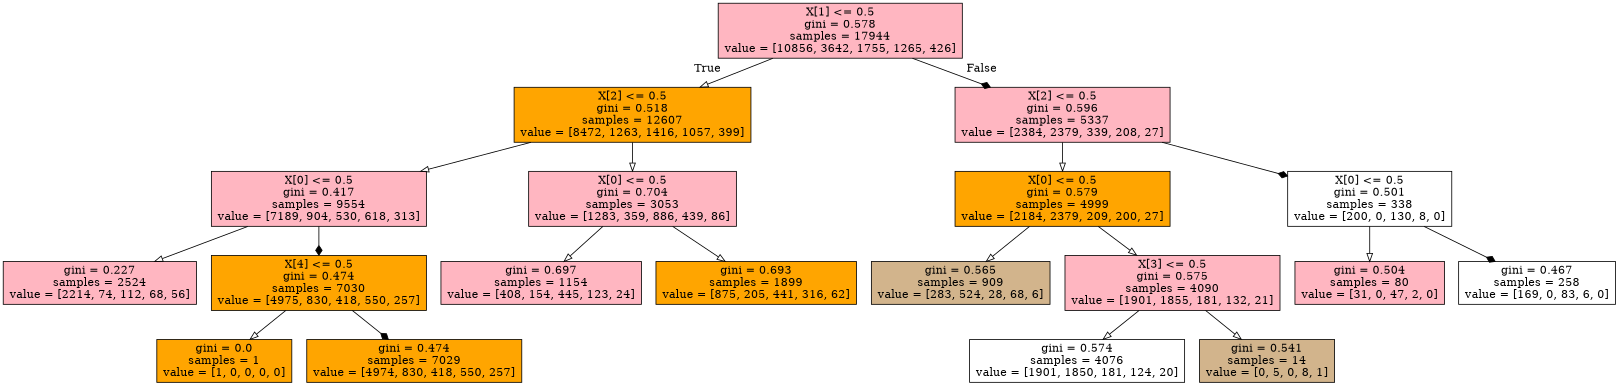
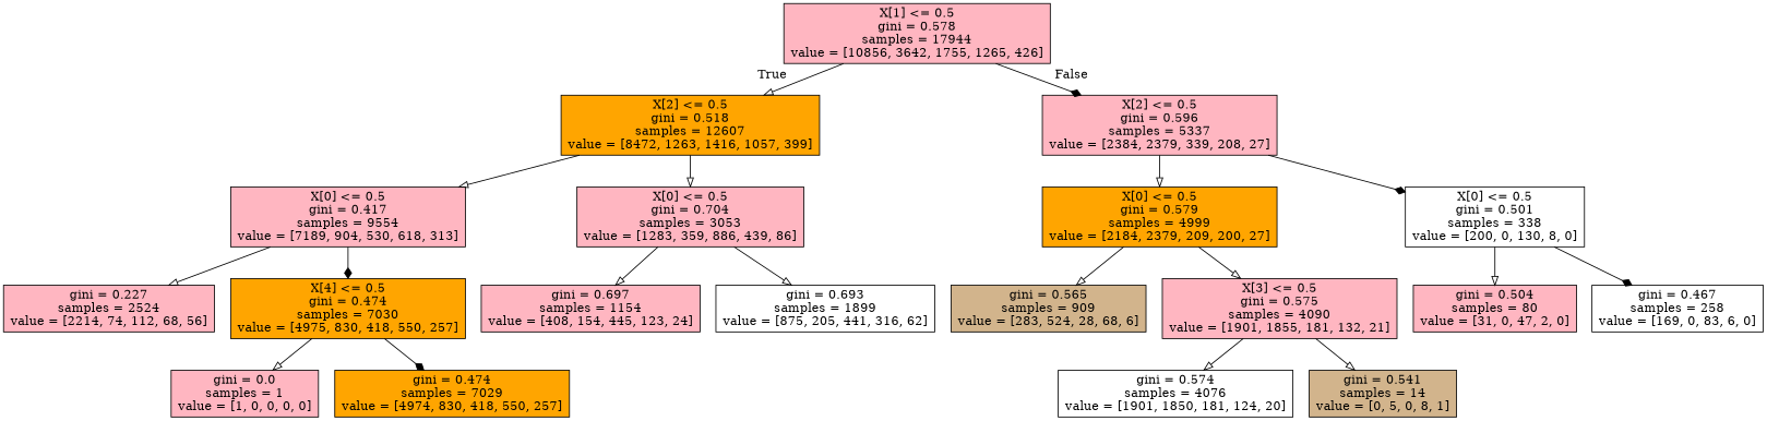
  digraph {
    node [fillcolor=lightpink shape=box style=filled]
    edge [arrowhead=onormal]
    n1 [label="X[1] <= 0.5\ngini = 0.578\nsamples = 17944\nvalue = [10856, 3642, 1755, 1265, 426]"]
    n2 [fillcolor=orange label="X[2] <= 0.5\ngini = 0.518\nsamples = 12607\nvalue = [8472, 1263, 1416, 1057, 399]"]
    n3 [label="X[2] <= 0.5\ngini = 0.596\nsamples = 5337\nvalue = [2384, 2379, 339, 208, 27]"]
    n4 [label="X[0] <= 0.5\ngini = 0.417\nsamples = 9554\nvalue = [7189, 904, 530, 618, 313]"]
    n5 [label="X[0] <= 0.5\ngini = 0.704\nsamples = 3053\nvalue = [1283, 359, 886, 439, 86]"]
    n6 [fillcolor=orange label="X[0] <= 0.5\ngini = 0.579\nsamples = 4999\nvalue = [2184, 2379, 209, 200, 27]"]
    n7 [fillcolor=white label="X[0] <= 0.5\ngini = 0.501\nsamples = 338\nvalue = [200, 0, 130, 8, 0]"]
    n8 [label="gini = 0.227\nsamples = 2524\nvalue = [2214, 74, 112, 68, 56]"]
    n9 [fillcolor=orange label="X[4] <= 0.5\ngini = 0.474\nsamples = 7030\nvalue = [4975, 830, 418, 550, 257]"]
    n10 [label="gini = 0.697\nsamples = 1154\nvalue = [408, 154, 445, 123, 24]"]
-   n11 [fillcolor=orange label="gini = 0.693\nsamples = 1899\nvalue = [875, 205, 441, 316, 62]"]
-   n12 [fillcolor=orange label="gini = 0.0\nsamples = 1\nvalue = [1, 0, 0, 0, 0]"]
+   n11 [fillcolor=white label="gini = 0.693\nsamples = 1899\nvalue = [875, 205, 441, 316, 62]"]
+   n12 [label="gini = 0.0\nsamples = 1\nvalue = [1, 0, 0, 0, 0]"]
    n13 [fillcolor=orange label="gini = 0.474\nsamples = 7029\nvalue = [4974, 830, 418, 550, 257]"]
    n14 [fillcolor=tan label="gini = 0.565\nsamples = 909\nvalue = [283, 524, 28, 68, 6]"]
    n15 [label="X[3] <= 0.5\ngini = 0.575\nsamples = 4090\nvalue = [1901, 1855, 181, 132, 21]"]
    n16 [label="gini = 0.504\nsamples = 80\nvalue = [31, 0, 47, 2, 0]"]
    n17 [fillcolor=white label="gini = 0.467\nsamples = 258\nvalue = [169, 0, 83, 6, 0]"]
    n18 [fillcolor=white label="gini = 0.574\nsamples = 4076\nvalue = [1901, 1850, 181, 124, 20]"]
    n19 [fillcolor=tan label="gini = 0.541\nsamples = 14\nvalue = [0, 5, 0, 8, 1]"]
    n1 -> n2 [headlabel=True labelangle=45 labeldistance=2.5]
    n1 -> n3 [arrowhead=diamond headlabel=False labelangle=-45 labeldistance=2.5]
    n2 -> n4
    n2 -> n5
    n3 -> n6
    n3 -> n7 [arrowhead=diamond]
    n4 -> n8
    n4 -> n9 [arrowhead=diamond]
    n5 -> n10
    n5 -> n11
    n6 -> n14
    n6 -> n15
    n7 -> n16
    n7 -> n17 [arrowhead=diamond]
    n9 -> n12
    n9 -> n13 [arrowhead=diamond]
    n15 -> n18
    n15 -> n19
  }
